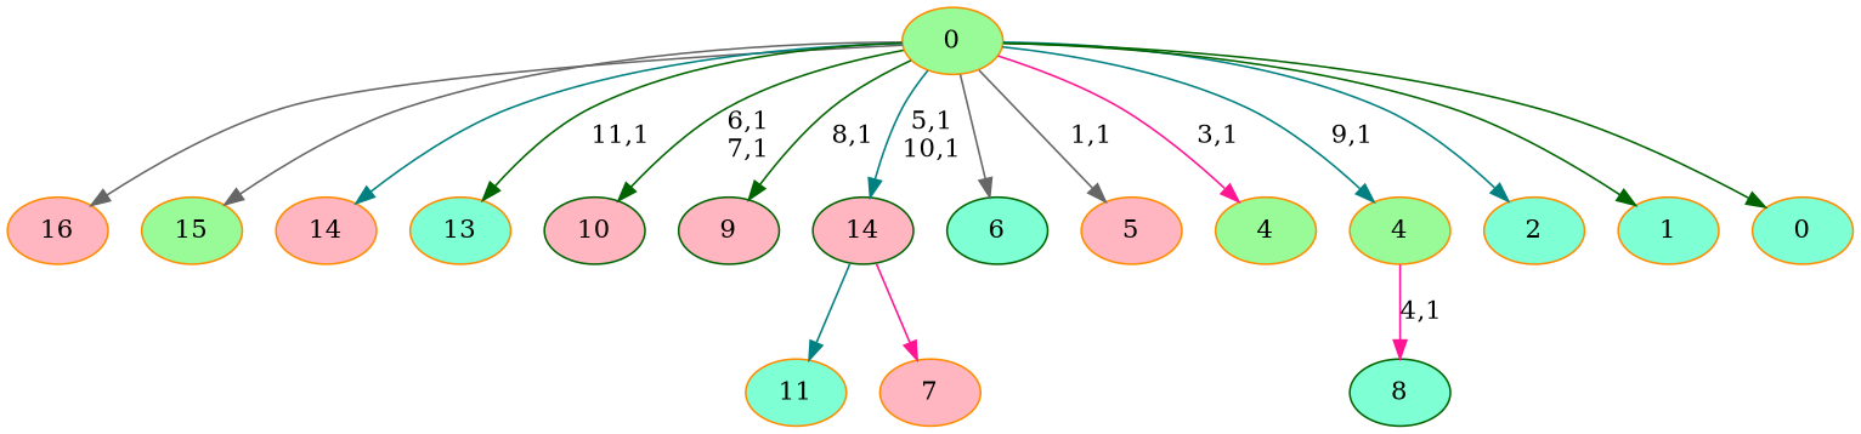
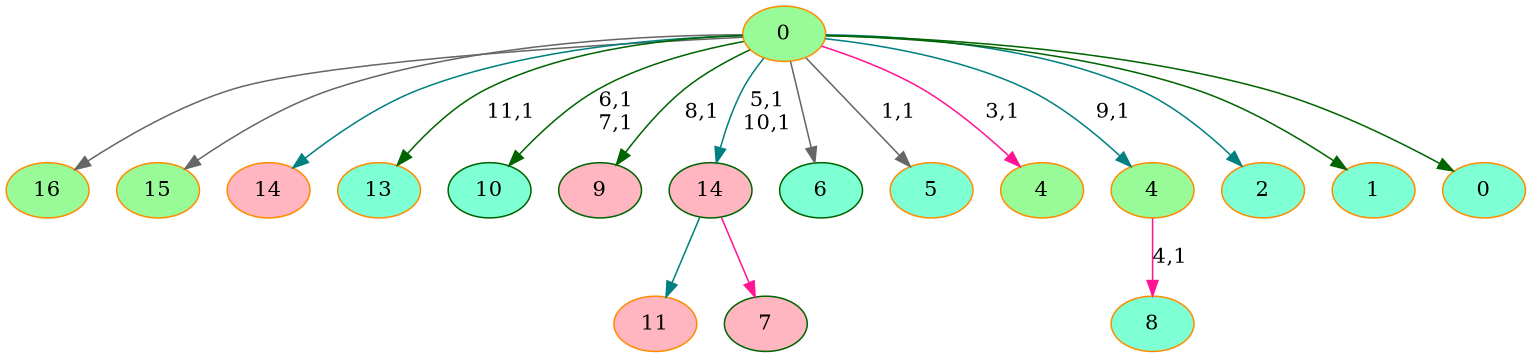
  digraph {
    fontname="DejaVu Serif"
    node [color=darkorange fillcolor=aquamarine fontname="DejaVu Serif" style=filled]
    edge [color=teal fontname="DejaVu Serif"]
-   n1 [fillcolor=lightpink label=16]
+   n1 [fillcolor=palegreen label=16]
    n2 [fillcolor=palegreen label=15]
    n3 [fillcolor=lightpink label=14]
    n4 [label=13]
-   n5 [label=11]
-   n6 [color=darkgreen fillcolor=lightpink label=10]
+   n5 [fillcolor=lightpink label=11]
+   n6 [color=darkgreen label=10]
    n7 [color=darkgreen fillcolor=lightpink label=9]
-   n8 [color=darkgreen label=8]
-   n9 [fillcolor=lightpink label=7]
+   n8 [label=8]
+   n9 [color=darkgreen fillcolor=lightpink label=7]
    14 [color=darkgreen fillcolor=lightpink]
    n11 [color=darkgreen label=6]
-   n12 [fillcolor=lightpink label=5]
+   n12 [label=5]
    n13 [fillcolor=palegreen label=4]
    4 [fillcolor=palegreen]
    n15 [label=2]
    n16 [label=1]
    n17 [label=0]
    0 [fillcolor=palegreen]
    14 -> n5
    14 -> n9 [color=deeppink]
    4 -> n8 [color=deeppink label="4,1"]
    0 -> n1 [color=gray40]
    0 -> n2 [color=gray40]
    0 -> n3
    0 -> n4 [color=darkgreen label="11,1"]
    0 -> n6 [color=darkgreen label="6,1\n7,1"]
    0 -> n7 [color=darkgreen label="8,1"]
    0 -> 14 [label="5,1\n10,1"]
    0 -> n11 [color=gray40]
    0 -> n12 [color=gray40 label="1,1"]
    0 -> n13 [color=deeppink label="3,1"]
    0 -> 4 [label="9,1"]
    0 -> n15
    0 -> n16 [color=darkgreen]
    0 -> n17 [color=darkgreen]
  }
